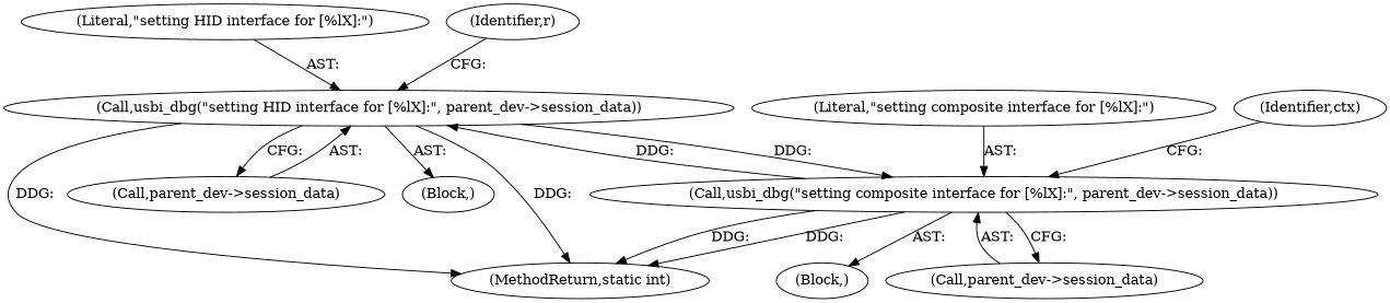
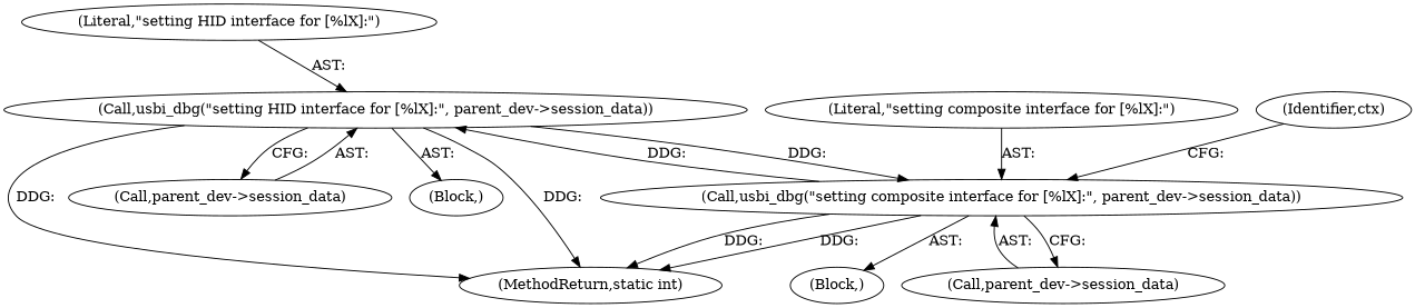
  digraph {
    n1 [label="(Call,usbi_dbg(\"setting HID interface for [%lX]:\", parent_dev->session_data))"]
    n2 [label="(Call,usbi_dbg(\"setting composite interface for [%lX]:\", parent_dev->session_data))"]
    n3 [label="(MethodReturn,static int)"]
    n4 [label="(Call,parent_dev->session_data)"]
    n5 [label="(Block,)"]
    n6 [label="(Call,parent_dev->session_data)"]
    n7 [label="(Block,)"]
    n8 [label="(Literal,\"setting composite interface for [%lX]:\")"]
    n9 [label="(Literal,\"setting HID interface for [%lX]:\")"]
    n10 [label="(Identifier,ctx)"]
-   n11 [label="(Identifier,r)"]
    n1 -> n2 [label="DDG: "]
    n1 -> n3 [label="DDG: "]
    n1 -> n3 [label="DDG: "]
    n1 -> n4 [label="CFG: "]
    n1 -> n5 [label="AST: "]
    n2 -> n1 [label="DDG: "]
    n2 -> n3 [label="DDG: "]
    n2 -> n3 [label="DDG: "]
    n2 -> n6 [label="CFG: "]
    n2 -> n7 [label="AST: "]
    n4 -> n1 [label="AST: "]
    n6 -> n2 [label="AST: "]
    n8 -> n2 [label="AST: "]
    n9 -> n1 [label="AST: "]
    n10 -> n2 [label="CFG: "]
-   n11 -> n1 [label="CFG: "]
  }
